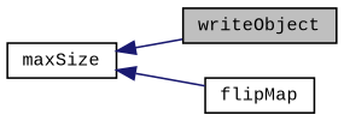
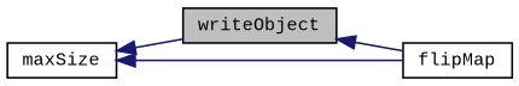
  digraph {
    fontname="Liberation Mono"
    rankdir=LR
    node [color=black fontname="Liberation Mono" fontsize=10 shape=record]
    edge [color=midnightblue dir=back fontname="Liberation Mono" fontsize=10 labelfontname=FreeSans labelfontsize=10 style=solid]
    n1 [fillcolor=grey75 fontcolor=black height=0.2 label=writeObject style=filled width=0.4]
    n2 [height=0.2 label=flipMap width=0.4]
    n3 [height=0.2 label=maxSize width=0.4]
+   n1 -> n2
    n3 -> n1
    n3 -> n2
  }
